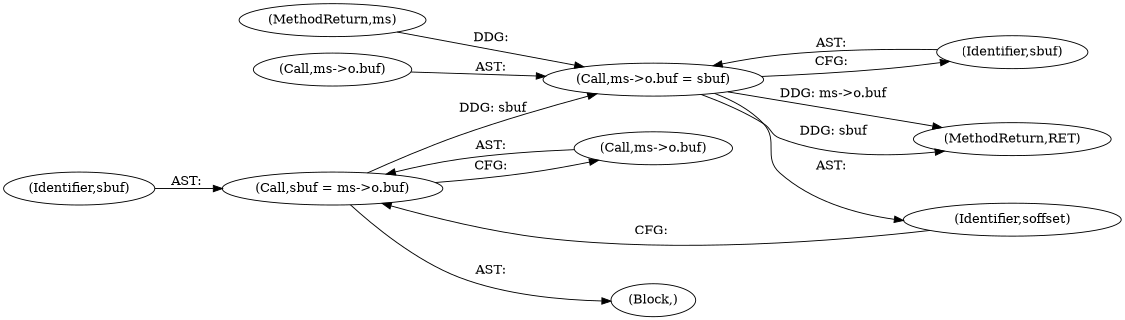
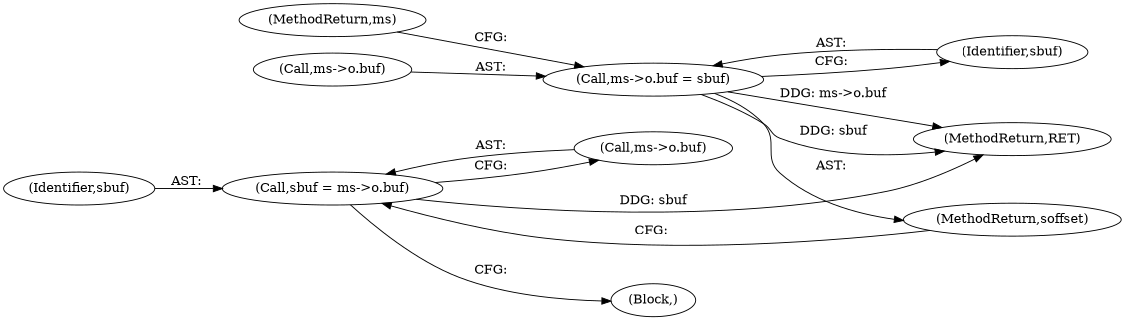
  digraph {
    rankdir=LR
    n1 [label="(Call,sbuf = ms->o.buf)"]
    n2 [label="(Call,ms->o.buf = sbuf)"]
    n3 [label="(Call,ms->o.buf)"]
    n4 [label="(Block,)"]
    n5 [label="(Identifier,sbuf)"]
    n6 [label="(MethodReturn,RET)"]
-   n7 [label="(Identifier,soffset)"]
+   n7 [label="(MethodReturn,soffset)"]
    n8 [label="(Identifier,sbuf)"]
    n9 [label="(MethodReturn,ms)"]
    n10 [label="(Call,ms->o.buf)"]
-   n1 -> n2 [label="DDG: sbuf"]
+   n1 -> n6 [label="DDG: sbuf"]
    n1 -> n3 [label="CFG: "]
-   n1 -> n4 [label="AST: "]
+   n1 -> n4 [label="CFG: "]
    n2 -> n5 [label="CFG: "]
    n2 -> n6 [label="DDG: sbuf"]
    n2 -> n6 [label="DDG: ms->o.buf"]
    n2 -> n7 [label="AST: "]
    n3 -> n1 [label="AST: "]
    n5 -> n2 [label="AST: "]
    n7 -> n1 [label="CFG: "]
    n8 -> n1 [label="AST: "]
-   n9 -> n2 [label="DDG: "]
+   n9 -> n2 [label="CFG: "]
    n10 -> n2 [label="AST: "]
  }
